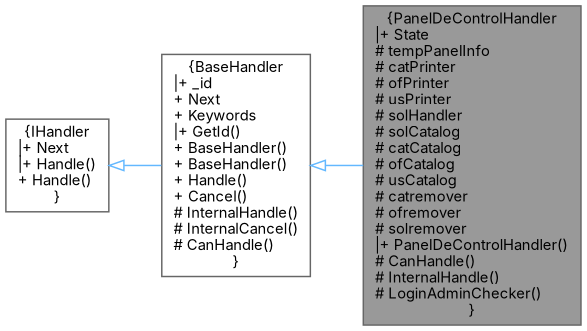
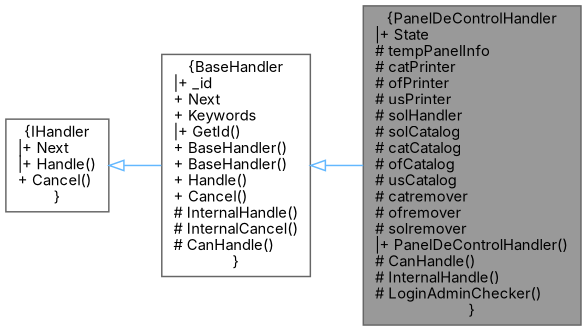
  digraph {
    rankdir=LR
    fontname=Inter
    node [color=gray40 fillcolor=white fontname=Inter fontsize=10 shape=box style=filled]
    edge [arrowtail=onormal color=steelblue1 dir=back fontname=Inter fontsize=10 labelfontname=Helvetica labelfontsize=10 style=solid]
    n1 [fillcolor=grey60 fontcolor=black height=0.2 label="{PanelDeControlHandler\n|+ State\l# tempPanelInfo\l# catPrinter\l# ofPrinter\l# usPrinter\l# solHandler\l# solCatalog\l# catCatalog\l# ofCatalog\l# usCatalog\l# catremover\l# ofremover\l# solremover\l|+ PanelDeControlHandler()\l# CanHandle()\l# InternalHandle()\l# LoginAdminChecker()\l}" width=0.4]
    n2 [height=0.2 label="{BaseHandler\n|+ _id\l+ Next\l+ Keywords\l|+ GetId()\l+ BaseHandler()\l+ BaseHandler()\l+ Handle()\l+ Cancel()\l# InternalHandle()\l# InternalCancel()\l# CanHandle()\l}" width=0.4]
-   n3 [height=0.2 label="{IHandler\n|+ Next\l|+ Handle()\l+ Handle()\l}" width=0.4]
+   n3 [height=0.2 label="{IHandler\n|+ Next\l|+ Handle()\l+ Cancel()\l}" width=0.4]
    n2 -> n1
    n3 -> n2
  }
